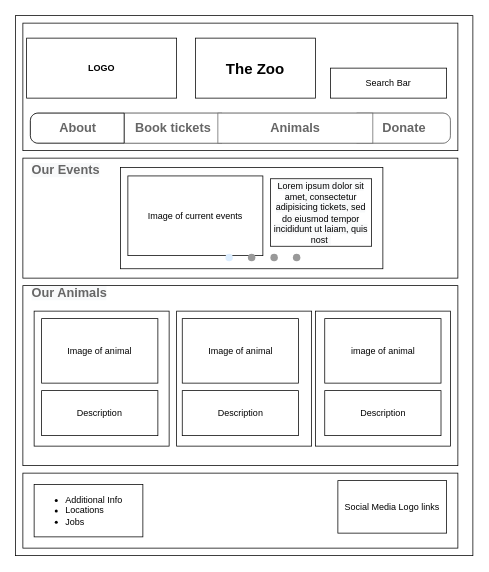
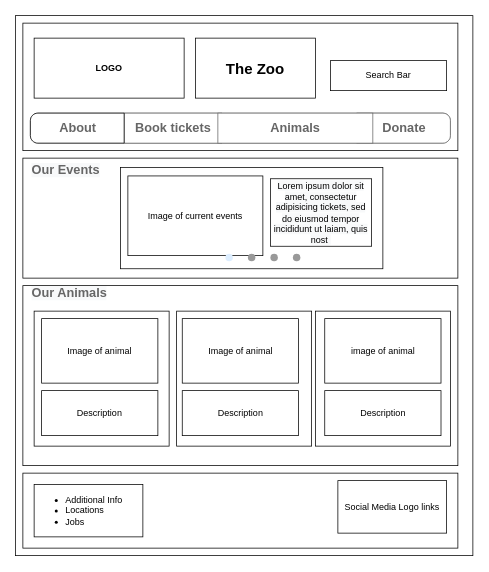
  <mxCell id="0" />
  <mxCell id="1" parent="0" />
  <mxCell id="2" value="" style="rounded=0;whiteSpace=wrap;html=1;" parent="1" vertex="1"><mxGeometry x="20" y="20" width="610" height="720" as="geometry" /></mxCell>
  <mxCell id="3" value="" style="rounded=0;whiteSpace=wrap;html=1;" vertex="1" parent="1"><mxGeometry x="30" y="30" width="580" height="170" as="geometry" /></mxCell>
  <mxCell id="4" value="" style="rounded=0;whiteSpace=wrap;html=1;" vertex="1" parent="1"><mxGeometry x="30" y="630" width="580" height="100" as="geometry" /></mxCell>
  <mxCell id="5" value="" style="strokeWidth=1;shadow=0;dashed=0;align=center;html=1;shape=mxgraph.mockup.rrect;rSize=10;fillColor=#ffffff;strokeColor=#666666;" vertex="1" parent="1"><mxGeometry x="40" y="150" width="560" height="40" as="geometry" /></mxCell>
  <mxCell id="6" value="Book tickets" style="strokeColor=inherit;fillColor=inherit;gradientColor=inherit;strokeWidth=1;shadow=0;dashed=0;align=center;html=1;shape=mxgraph.mockup.rrect;rSize=0;fontSize=17;fontColor=#666666;fontStyle=1;resizeHeight=1;" vertex="1" parent="5"><mxGeometry width="130" height="40" relative="1" as="geometry"><mxPoint x="125" as="offset" /></mxGeometry></mxCell>
  <mxCell id="7" value="Donate" style="strokeColor=inherit;fillColor=inherit;gradientColor=inherit;strokeWidth=1;shadow=0;dashed=0;align=center;html=1;shape=mxgraph.mockup.rightButton;rSize=10;fontSize=17;fontColor=#666666;fontStyle=1;resizeHeight=1;" vertex="1" parent="5"><mxGeometry x="1" width="125" height="40" relative="1" as="geometry"><mxPoint x="-125" as="offset" /></mxGeometry></mxCell>
  <mxCell id="8" value="&lt;font color=&quot;#666666&quot;&gt;About&lt;/font&gt;" style="strokeWidth=1;shadow=0;dashed=0;align=center;html=1;shape=mxgraph.mockup.leftButton;rSize=10;fontSize=17;fontStyle=1;resizeHeight=1;" vertex="1" parent="5"><mxGeometry width="125" height="40" relative="1" as="geometry" /></mxCell>
  <mxCell id="9" value="Animals" style="strokeColor=inherit;fillColor=inherit;gradientColor=inherit;strokeWidth=1;shadow=0;dashed=0;align=center;html=1;shape=mxgraph.mockup.rrect;rSize=0;fontSize=17;fontColor=#666666;fontStyle=1;resizeHeight=1;" vertex="1" parent="5"><mxGeometry x="250" width="206.62" height="40" as="geometry" /></mxCell>
- <mxCell id="10" value="&lt;b&gt;LOGO&lt;/b&gt;" style="rounded=0;whiteSpace=wrap;html=1;" vertex="1" parent="1"><mxGeometry x="35" y="50" width="200" height="80" as="geometry" /></mxCell>
+ <mxCell id="10" value="&lt;b&gt;LOGO&lt;/b&gt;" style="rounded=0;whiteSpace=wrap;html=1;" vertex="1" parent="1"><mxGeometry x="45" y="50" width="200" height="80" as="geometry" /></mxCell>
  <mxCell id="11" value="" style="rounded=0;whiteSpace=wrap;html=1;" vertex="1" parent="1"><mxGeometry x="30" y="380" width="580" height="240" as="geometry" /></mxCell>
  <mxCell id="12" value="" style="rounded=0;whiteSpace=wrap;html=1;" vertex="1" parent="1"><mxGeometry x="30" y="210" width="580" height="160" as="geometry" /></mxCell>
  <mxCell id="13" value="Social Media Logo links" style="rounded=0;whiteSpace=wrap;html=1;" vertex="1" parent="1"><mxGeometry x="450" y="640" width="145" height="70" as="geometry" /></mxCell>
  <mxCell id="14" value="" style="rounded=0;whiteSpace=wrap;html=1;" vertex="1" parent="1"><mxGeometry x="160" y="222.5" width="350" height="135" as="geometry" /></mxCell>
  <mxCell id="15" value="&lt;span style=&quot;color: rgb(0, 0, 0); font-family: Helvetica; font-size: 12px; font-style: normal; font-variant-ligatures: normal; font-variant-caps: normal; font-weight: 400; letter-spacing: normal; orphans: 2; text-align: left; text-indent: 0px; text-transform: none; widows: 2; word-spacing: 0px; -webkit-text-stroke-width: 0px; background-color: rgb(248, 249, 250); text-decoration-thickness: initial; text-decoration-style: initial; text-decoration-color: initial; float: none; display: inline !important;&quot;&gt;Lorem ipsum dolor sit amet, consectetur adipisicing tickets, sed do eiusmod tempor incididunt ut laiam, quis nost&amp;nbsp;&lt;/span&gt;" style="rounded=0;whiteSpace=wrap;html=1;" vertex="1" parent="1"><mxGeometry x="360" y="237.5" width="135" height="90" as="geometry" /></mxCell>
  <mxCell id="16" value="Image of current events" style="rounded=0;whiteSpace=wrap;html=1;" vertex="1" parent="1"><mxGeometry x="170" y="233.75" width="180" height="106.25" as="geometry" /></mxCell>
  <mxCell id="17" value="" style="verticalLabelPosition=bottom;shadow=0;dashed=0;align=center;html=1;verticalAlign=top;strokeWidth=1;shape=mxgraph.mockup.navigation.pageControl;fillColor=#999999;strokeColor=#ddeeff;" vertex="1" parent="1"><mxGeometry x="300" y="327.5" width="100" height="30" as="geometry" /></mxCell>
  <mxCell id="18" value="&lt;ul&gt;&lt;li&gt;Additional Info&amp;nbsp;&lt;/li&gt;&lt;li&gt;Locations&lt;/li&gt;&lt;li&gt;Jobs&lt;/li&gt;&lt;/ul&gt;" style="rounded=0;whiteSpace=wrap;html=1;align=left;" vertex="1" parent="1"><mxGeometry x="45" y="645" width="145" height="70" as="geometry" /></mxCell>
  <mxCell id="19" value="" style="rounded=0;whiteSpace=wrap;html=1;" vertex="1" parent="1"><mxGeometry x="45" y="414" width="180" height="180" as="geometry" /></mxCell>
  <mxCell id="20" value="" style="rounded=0;whiteSpace=wrap;html=1;" vertex="1" parent="1"><mxGeometry x="235" y="414" width="180" height="180" as="geometry" /></mxCell>
  <mxCell id="21" value="" style="rounded=0;whiteSpace=wrap;html=1;" vertex="1" parent="1"><mxGeometry x="420" y="414" width="180" height="180" as="geometry" /></mxCell>
  <mxCell id="22" value="Image of animal" style="rounded=0;whiteSpace=wrap;html=1;" vertex="1" parent="1"><mxGeometry x="55" y="424" width="155" height="86" as="geometry" /></mxCell>
  <mxCell id="23" value="Image of animal" style="rounded=0;whiteSpace=wrap;html=1;" vertex="1" parent="1"><mxGeometry x="242.5" y="424" width="155" height="86" as="geometry" /></mxCell>
  <mxCell id="24" value="image of animal" style="rounded=0;whiteSpace=wrap;html=1;" vertex="1" parent="1"><mxGeometry x="432.5" y="424" width="155" height="86" as="geometry" /></mxCell>
  <mxCell id="25" value="Description" style="rounded=0;whiteSpace=wrap;html=1;" vertex="1" parent="1"><mxGeometry x="55" y="520" width="155" height="60" as="geometry" /></mxCell>
  <mxCell id="26" value="Description" style="rounded=0;whiteSpace=wrap;html=1;" vertex="1" parent="1"><mxGeometry x="242.5" y="520" width="155" height="60" as="geometry" /></mxCell>
  <mxCell id="27" value="Description" style="rounded=0;whiteSpace=wrap;html=1;" vertex="1" parent="1"><mxGeometry x="432.5" y="520" width="155" height="60" as="geometry" /></mxCell>
  <mxCell id="28" value="" style="shape=image;verticalLabelPosition=bottom;labelBackgroundColor=default;verticalAlign=top;aspect=fixed;imageAspect=0;image=https://upload.wikimedia.org/wikipedia/commons/thumb/b/b7/Chevron_right_font_awesome.svg/1200px-Chevron_right_font_awesome.svg.png;" vertex="1" parent="1"><mxGeometry x="510" y="240" width="100" height="100" as="geometry" /></mxCell>
  <mxCell id="29" value="" style="shape=image;verticalLabelPosition=bottom;labelBackgroundColor=default;verticalAlign=top;aspect=fixed;imageAspect=0;image=https://upload.wikimedia.org/wikipedia/commons/thumb/b/b7/Chevron_right_font_awesome.svg/1200px-Chevron_right_font_awesome.svg.png;rotation=-180;" vertex="1" parent="1"><mxGeometry x="60" y="236.88" width="100" height="100" as="geometry" /></mxCell>
- <mxCell id="30" value="Search Bar" style="rounded=0;whiteSpace=wrap;html=1;" vertex="1" parent="1"><mxGeometry x="440" y="90" width="155" height="40" as="geometry" /></mxCell>
+ <mxCell id="30" value="Search Bar" style="rounded=0;whiteSpace=wrap;html=1;" vertex="1" parent="1"><mxGeometry x="440" y="80" width="155" height="40" as="geometry" /></mxCell>
  <mxCell id="31" value="&lt;b&gt;&lt;font style=&quot;font-size: 20px;&quot;&gt;The Zoo&lt;/font&gt;&lt;/b&gt;" style="rounded=0;whiteSpace=wrap;html=1;" vertex="1" parent="1"><mxGeometry x="260" y="50" width="160" height="80" as="geometry" /></mxCell>
  <mxCell id="32" value="&lt;span style=&quot;color: rgb(102, 102, 102); font-family: Helvetica; font-size: 17px; font-style: normal; font-variant-ligatures: normal; font-variant-caps: normal; font-weight: 700; letter-spacing: normal; orphans: 2; text-align: center; text-indent: 0px; text-transform: none; widows: 2; word-spacing: 0px; -webkit-text-stroke-width: 0px; background-color: rgb(248, 249, 250); text-decoration-thickness: initial; text-decoration-style: initial; text-decoration-color: initial; float: none; display: inline !important;&quot;&gt;Our Events&lt;/span&gt;" style="text;whiteSpace=wrap;html=1;" vertex="1" parent="1"><mxGeometry x="40" y="210" width="130" height="40" as="geometry" /></mxCell>
  <mxCell id="33" value="&lt;span style=&quot;color: rgb(102, 102, 102); font-family: Helvetica; font-size: 17px; font-style: normal; font-variant-ligatures: normal; font-variant-caps: normal; font-weight: 700; letter-spacing: normal; orphans: 2; text-align: center; text-indent: 0px; text-transform: none; widows: 2; word-spacing: 0px; -webkit-text-stroke-width: 0px; background-color: rgb(248, 249, 250); text-decoration-thickness: initial; text-decoration-style: initial; text-decoration-color: initial; float: none; display: inline !important;&quot;&gt;Our Animals&lt;/span&gt;" style="text;whiteSpace=wrap;html=1;" vertex="1" parent="1"><mxGeometry x="40" y="374" width="130" height="40" as="geometry" /></mxCell>
